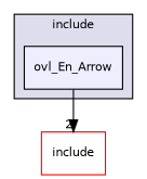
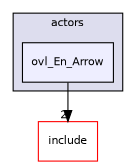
  digraph {
    compound=true
    node [fontname=Helvetica fontsize=10 shape=box style=filled]
    n1 [fillcolor="#eeeeff" label=ovl_En_Arrow pencolor=black]
    n2 [color=red fillcolor=white label=include]
    subgraph cluster_1 {
      bgcolor="#ddddee"
      fontname=Helvetica
      fontsize=10
-     label=include
+     label=actors
      pencolor=black
      n1
    }
    n1 -> n2 [headlabel=2 labeldistance=1.5 labelfontname=Helvetica labelfontsize=10]
  }
